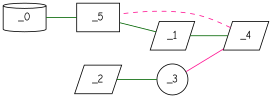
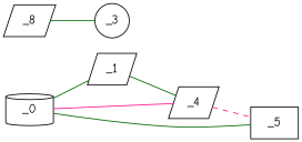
  graph {
    fontname="Comic Neue"
    rankdir=LR
    node [fontname="Comic Neue" shape=parallelogram]
    edge [color=darkgreen fontname="Comic Neue" style=solid]
    _0 [shape=cylinder x=0.789815 y=3.05036]
    _1 [x=0.964175 y=0.937596]
    _4 [x=2.1 y=2.78]
    _5 [shape=box x=0.256711 y=0.0355102]
    _3 [shape=circle x=1.93458 y=1.84258]
-   _2 [x=0.313839 y=1.542]
-   _5 -- _1
-   _3 -- _4 [color=deeppink]
+   _2 [x=0.313839 y=1.542 label=_8]
+   _0 -- _1
+   _0 -- _4 [color=deeppink]
    _0 -- _5
    _1 -- _4
    _4 -- _5 [color=deeppink style=dashed]
    _2 -- _3
  }
